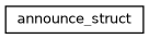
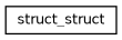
  digraph {
    rankdir=LR
-   n1 [color=black fillcolor=white fontname=Helvetica fontsize=10 height=0.2 label=announce_struct shape=record style=filled width=0.4]
+   n1 [color=black fillcolor=white fontname=Helvetica fontsize=10 height=0.2 label=struct_struct shape=record style=filled width=0.4]
  }
